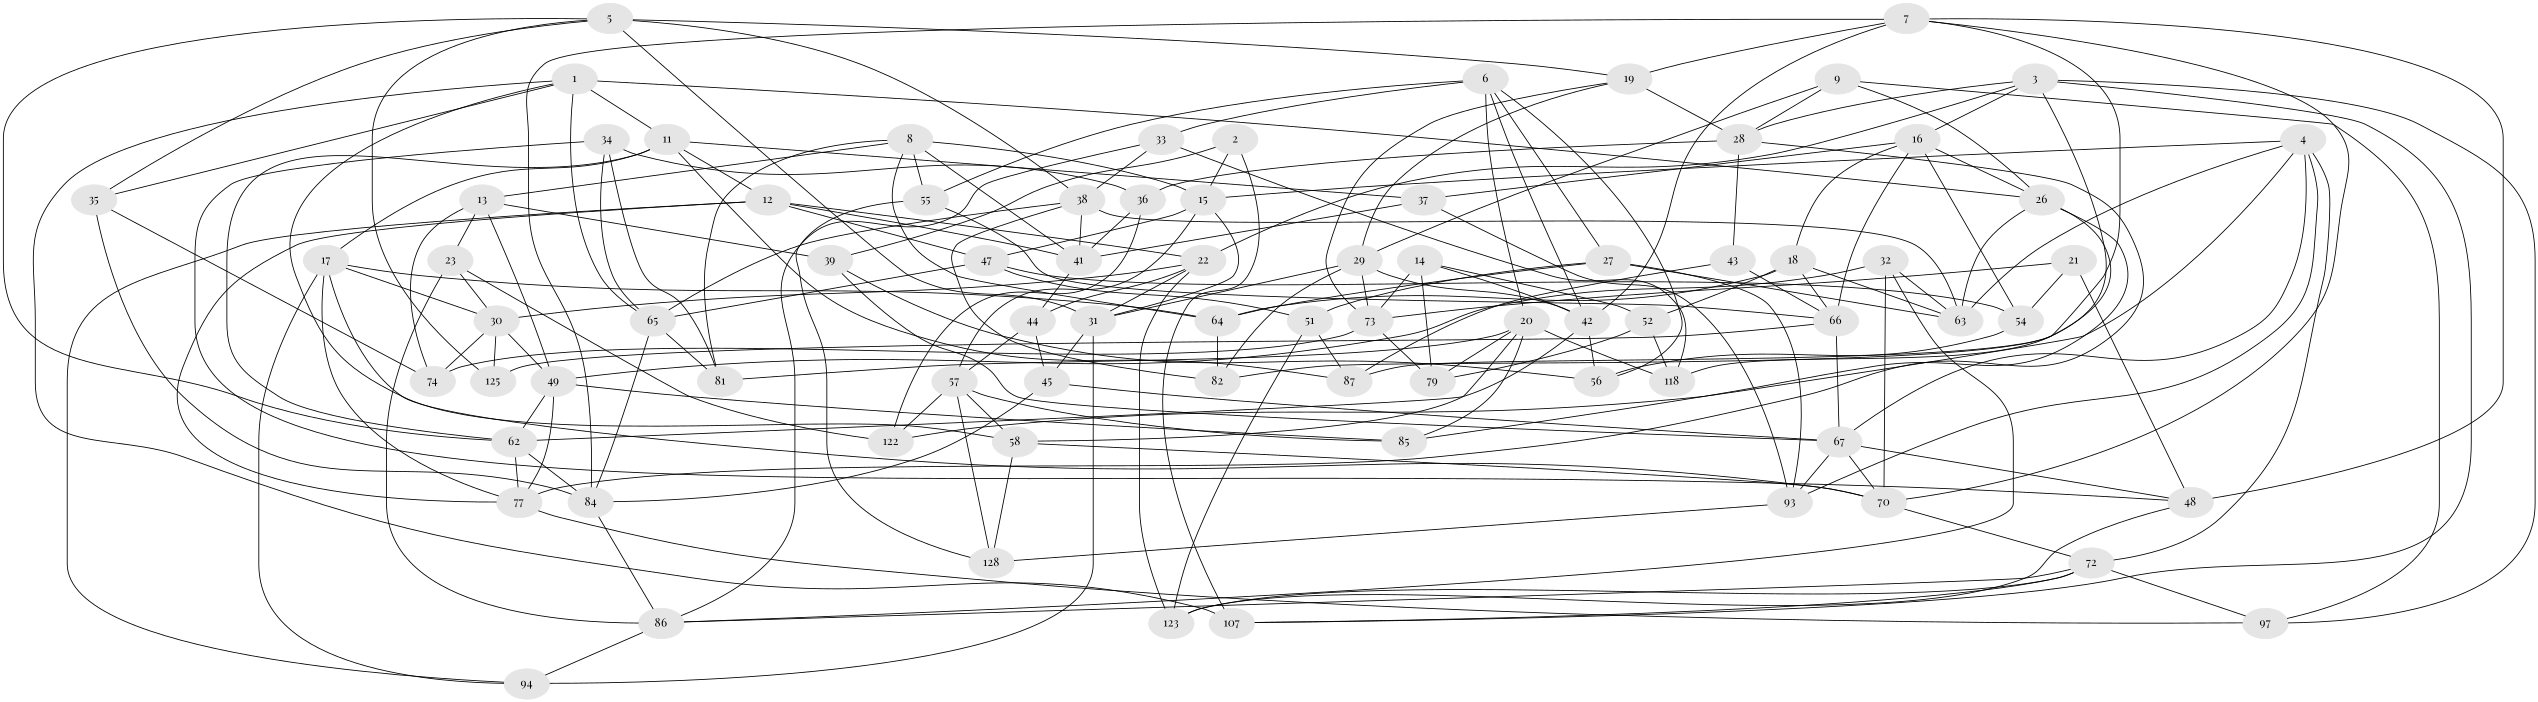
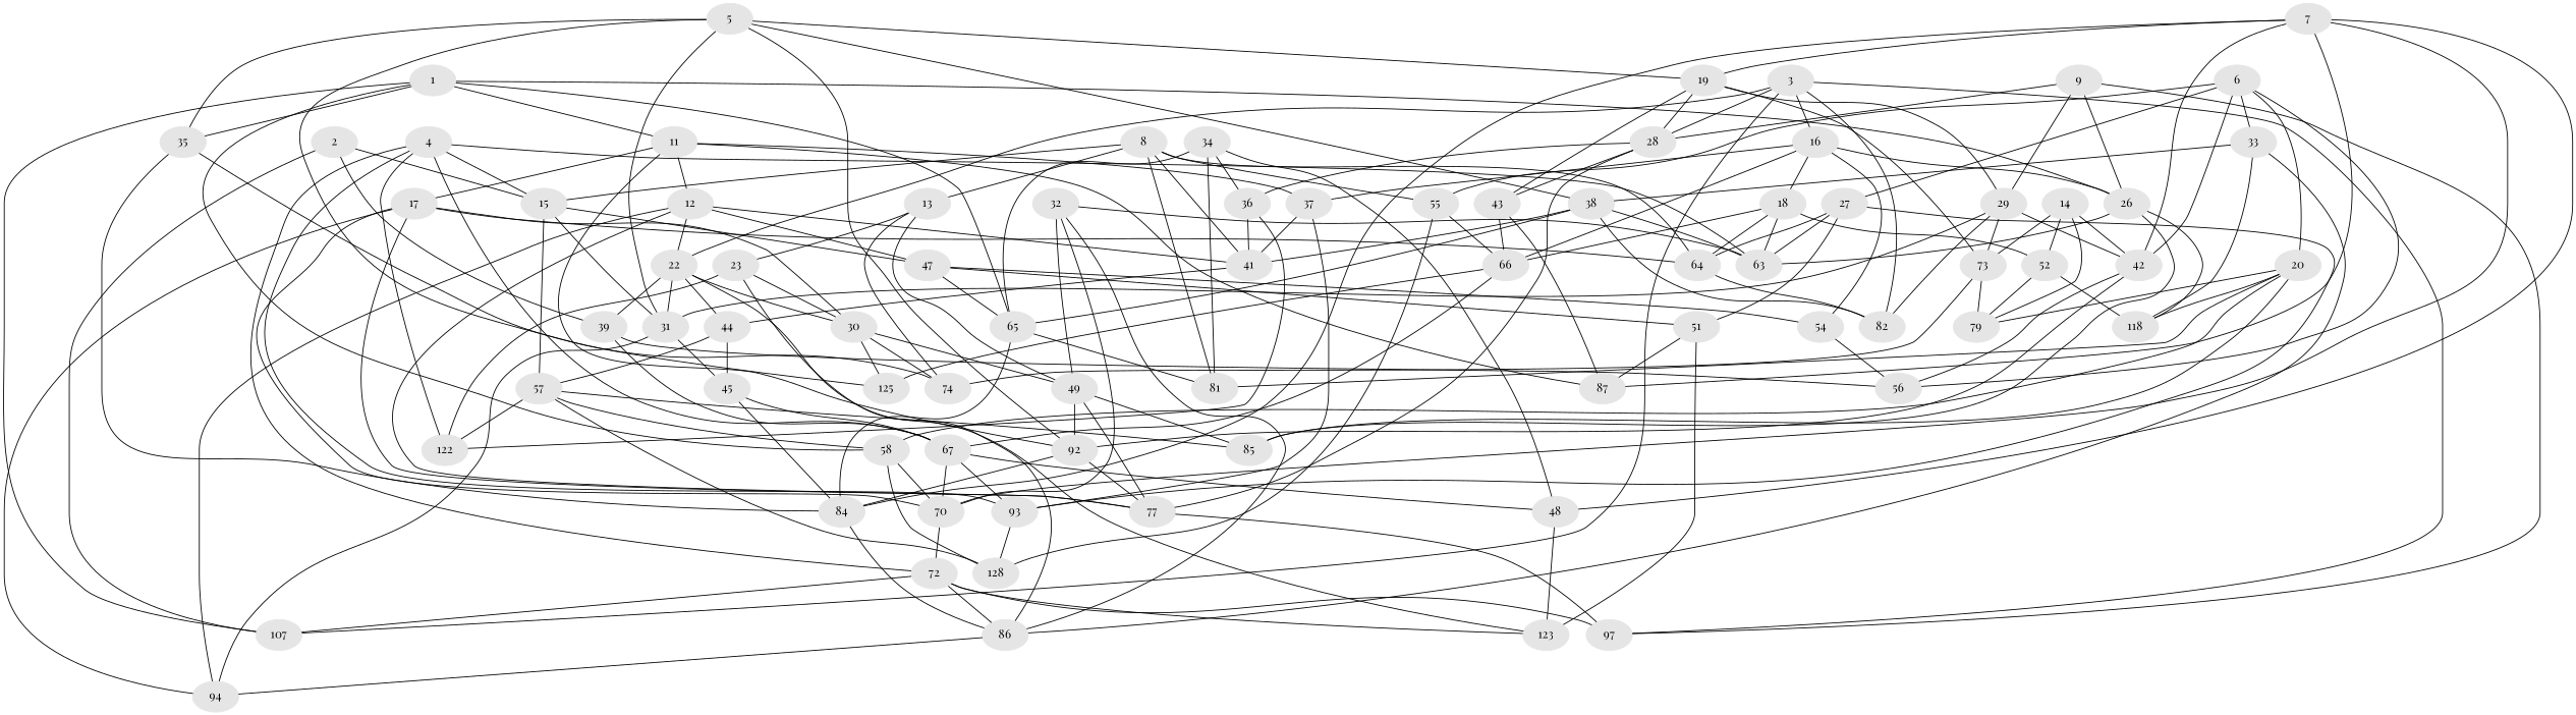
  graph {
    fontname="Playfair Display"
    node [color=gray90 fontname="Playfair Display" style=filled]
    edge [fontname="Playfair Display"]
    1 [super="+46"]
    11 [super="+71"]
    26 [super="+78"]
    35
    58 [super="+60"]
    65 [super="+89"]
    107 [super="+119"]
-   62 [super="+101"]
+   62 [super="+101" label=92]
    87
    12 [super="+102"]
    17 [super="+40"]
    37
    63 [super="+103"]
    85
    118
    84 [super="+99"]
    74
    70 [super="+96"]
    128
    81 [super="+105"]
    15 [super="+112"]
    31 [super="+80"]
    47 [super="+76"]
    57 [super="+75"]
    2
    39 [super="+116"]
    67 [super="+68"]
    56
    3 [super="+50"]
    16 [super="+115"]
    22 [super="+111"]
    28 [super="+120"]
    82
    97
    18 [super="+129"]
    54
    66 [super="+69"]
    30 [super="+117"]
    44
    123
    77 [super="+108"]
    43
    36
    4 [super="+98"]
    72 [super="+109"]
    93 [super="+126"]
    122
    48 [super="+91"]
    86 [super="+124"]
    5 [super="+10"]
    19 [super="+95"]
    38 [super="+106"]
    125
    29 [super="+83"]
    73 [super="+100"]
    94
    45
    41 [super="+61"]
    6 [super="+121"]
    20 [super="+110"]
    27 [super="+34"]
    33
    42 [super="+90"]
    55
    79
    64 [super="+104"]
    51
    7 [super="+53"]
    8 [super="+127"]
    13 [super="+88"]
    23 [super="+25"]
    49 [super="+59"]
    9
    14
    52
-   21
    n77 [label=34]
    32 [super="+114"]
    1 -- 11
    1 -- 26
    1 -- 35
    1 -- 58
    1 -- 65
    1 -- 107
    11 -- 62
    11 -- 87
    11 -- 12
    11 -- 17
    11 -- 37
    26 -- 63
    26 -- 85
    26 -- 118
    35 -- 84
    35 -- 74
    58 -- 70
    58 -- 128
    65 -- 84
    65 -- 81
    62 -- 84
    62 -- 77
    12 -- 47
    12 -- 22
    12 -- 77
    12 -- 94
    12 -- 41
    17 -- 70
    17 -- 30
    17 -- 77
    17 -- 94
    17 -- 64
    37 -- 93
    37 -- 41
    84 -- 86
    70 -- 72
    15 -- 31
    15 -- 47
    15 -- 57
    31 -- 94
    31 -- 45
    47 -- 65
    47 -- 54
    47 -- 51
    57 -- 58
    57 -- 85
    57 -- 128
    57 -- 122
    2 -- 107 [weight=2]
    2 -- 15
    2 -- 39
    39 -- 67
    39 -- 56
    67 -- 70
    67 -- 93
    67 -- 48
    3 -- 107
    3 -- 16
    3 -- 22
    3 -- 28
    3 -- 82
    3 -- 97
    16 -- 26
    16 -- 37
    16 -- 18
    16 -- 54
    16 -- 66
    22 -- 31
    22 -- 30
    22 -- 44
    22 -- 123
    28 -- 77
    28 -- 43
    28 -- 36
    18 -- 63
    18 -- 66
    18 -- 64 [weight=2]
    18 -- 52
    54 -- 56
    66 -- 67
    66 -- 125
    30 -- 74
    30 -- 125
    30 -- 49
    44 -- 57
    44 -- 45
    77 -- 97
    43 -- 87
    43 -- 66
    36 -- 122
    36 -- 41
    4 -- 63
    4 -- 15
    4 -- 67
    4 -- 72
    4 -- 93
    4 -- 122
    72 -- 107
    72 -- 97
    72 -- 123
    72 -- 86
    93 -- 128
    48 -- 123
    86 -- 94
    5 -- 35
    5 -- 62
    5 -- 31
    5 -- 19
    5 -- 38
    5 -- 125
    19 -- 28
+   19 -- 43
    19 -- 29
    19 -- 73
    38 -- 65
    38 -- 63
    38 -- 82
    38 -- 41
    29 -- 31
    29 -- 82
    29 -- 73
    29 -- 42
    73 -- 74
    73 -- 79
    45 -- 84
    45 -- 67
    41 -- 44
    6 -- 56
    6 -- 20
    6 -- 27
    6 -- 33
    6 -- 42
    6 -- 55
    20 -- 58
    20 -- 85
    20 -- 118
    20 -- 81
    20 -- 79
    27 -- 63
    27 -- 93 [weight=2]
    27 -- 64
    27 -- 51
    33 -- 118
    33 -- 86
    33 -- 38
    42 -- 62
    42 -- 56
    55 -- 128
    55 -- 66
    64 -- 82
    51 -- 87
    51 -- 123
    7 -- 87
    7 -- 84
    7 -- 70
    7 -- 48
    7 -- 19
    7 -- 42
    8 -- 81
    8 -- 15
    8 -- 41
    8 -- 55
    8 -- 64
    8 -- 13
    13 -- 74
-   13 -- 39 [weight=2]
+   22 -- 39 [weight=2]
    13 -- 23
    13 -- 49
    23 -- 30
    23 -- 122
    23 -- 86
    49 -- 62
    49 -- 85
    49 -- 77
    9 -- 26
    9 -- 28
    9 -- 97
    9 -- 29
    14 -- 73
    14 -- 42
    14 -- 79
    14 -- 52
    52 -- 118
    52 -- 79
-   21 -- 54
-   21 -- 48 [weight=2]
-   21 -- 73
    n77 -- 65
    n77 -- 81
    n77 -- 36
    n77 -- 48
    32 -- 63
    32 -- 70
    32 -- 86
    32 -- 49 [weight=2]
  }
